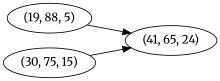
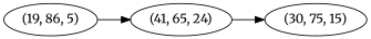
  digraph {
    fontname=Merriweather
    rankdir=LR
    node [fontname=Merriweather]
    edge [fontname=Merriweather]
-   "(19, 86, 5)" [label="(19, 88, 5)"]
+   "(19, 86, 5)"
    "(41, 65, 24)"
    "(30, 75, 15)"
    "(19, 86, 5)" -> "(41, 65, 24)"
-   "(30, 75, 15)" -> "(41, 65, 24)"
+   "(41, 65, 24)" -> "(30, 75, 15)"
  }
